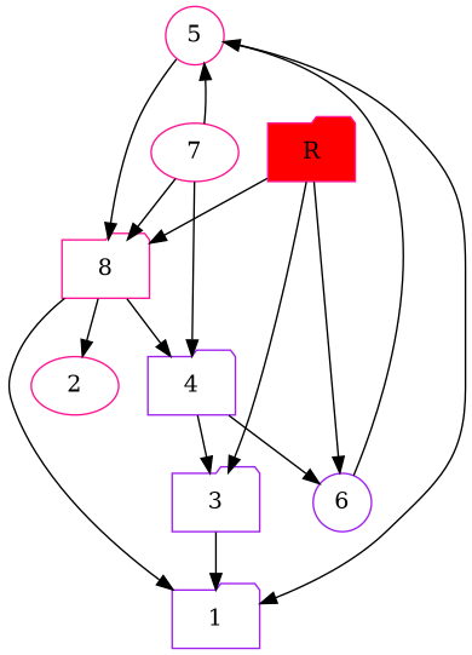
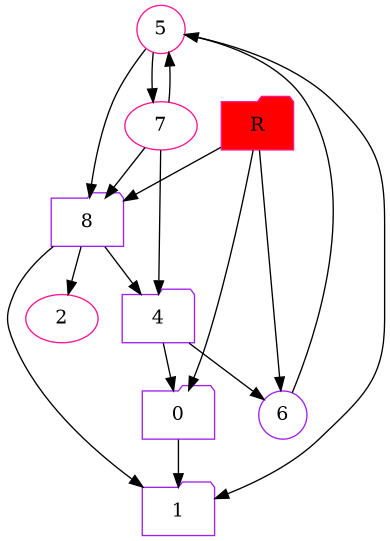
  digraph {
    node [color=deeppink shape=folder]
-   3 [color=purple]
+   3 [color=purple label=0]
    1 [color=purple]
    4 [color=purple]
    6 [color=purple shape=circle]
    5 [shape=circle]
    7 [shape=ellipse]
-   8
+   8 [color=purple]
    2 [shape=ellipse]
    R [fillcolor="#ff0000" style=filled]
    3 -> 1
    4 -> 3
    4 -> 6
    6 -> 5
    5 -> 1
+   5 -> 7
    5 -> 8
    7 -> 4
    7 -> 5
    7 -> 8
    8 -> 1
    8 -> 4
    8 -> 2
    R -> 3
    R -> 6
    R -> 8
  }
